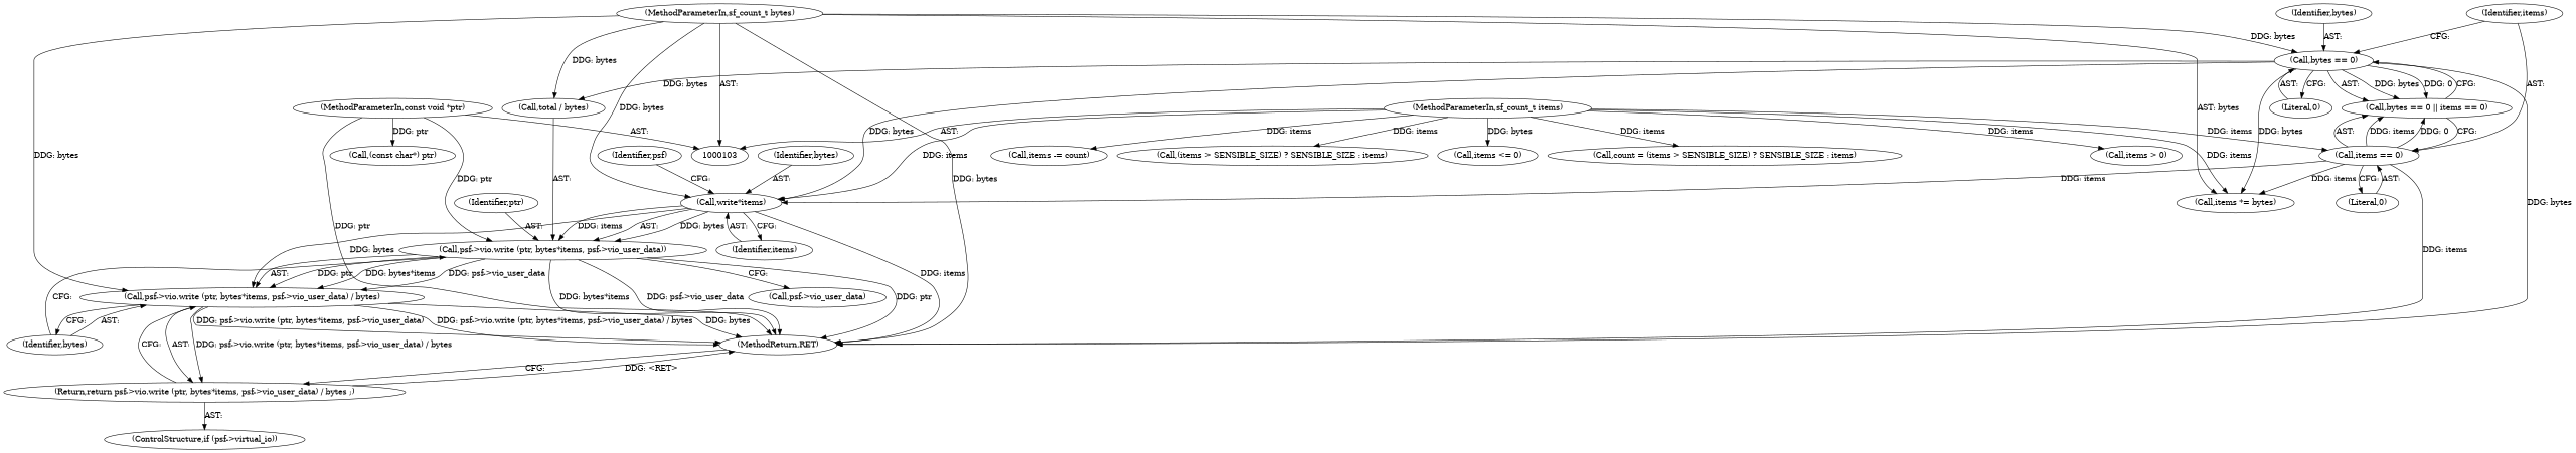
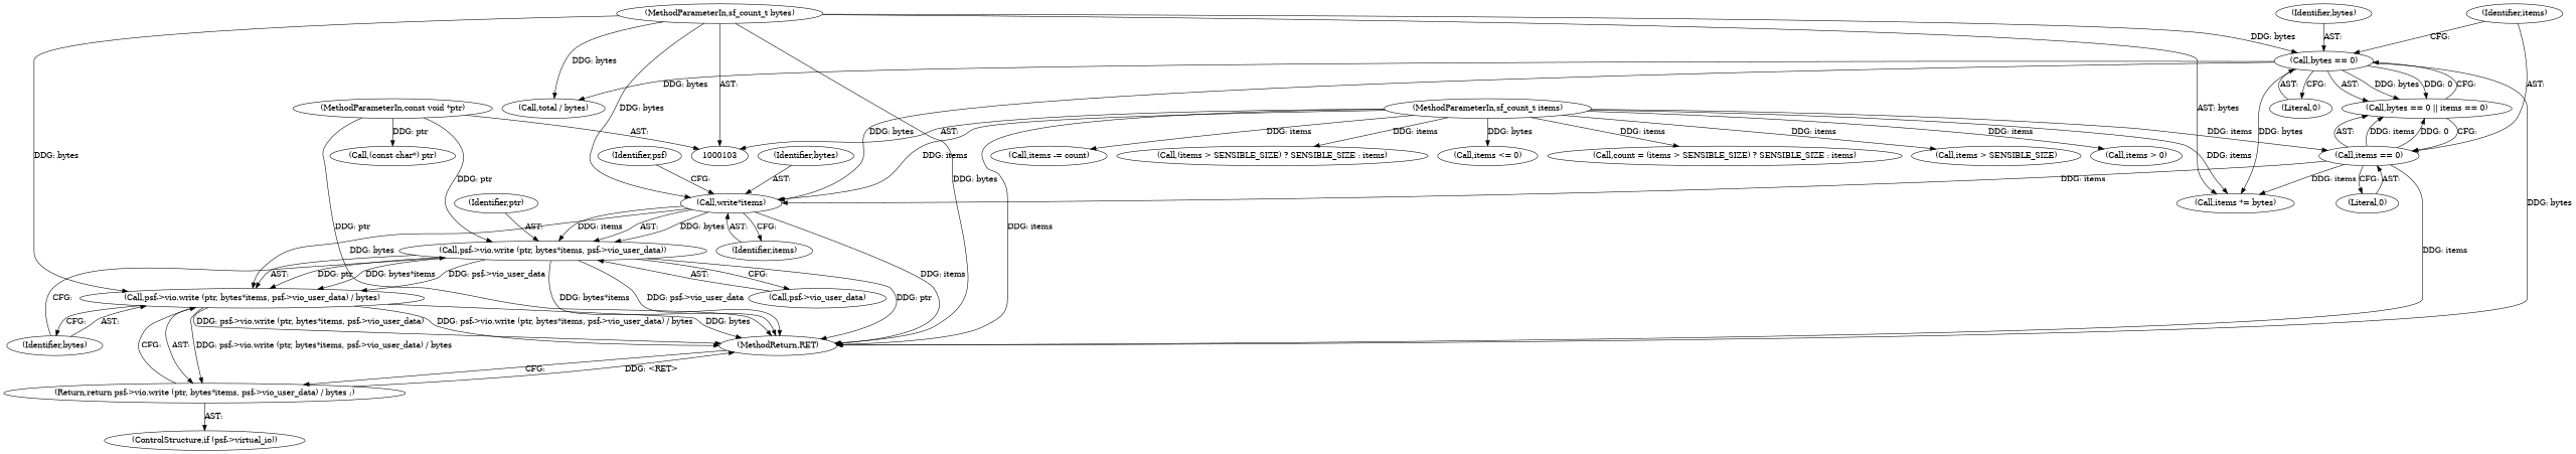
  digraph {
    n1 [label="(Call,psf->vio.write (ptr, bytes*items, psf->vio_user_data))"]
    n2 [label="(Call,psf->vio.write (ptr, bytes*items, psf->vio_user_data) / bytes)"]
    n3 [label="(Call,psf->vio_user_data)"]
    n4 [label="(MethodReturn,RET)"]
    n5 [label="(Return,return psf->vio.write (ptr, bytes*items, psf->vio_user_data) / bytes ;)"]
    n6 [label="(Identifier,bytes)"]
    n7 [label="(MethodParameterIn,const void *ptr)"]
    n8 [label="(Call,(const char*) ptr)"]
    1000103
    n10 [label="(Call,write*items)"]
    n11 [label="(Identifier,items)"]
    n12 [label="(Call,bytes == 0)"]
    n13 [label="(Call,bytes == 0 || items == 0)"]
    n14 [label="(Literal,0)"]
    n15 [label="(Call,total / bytes)"]
    n16 [label="(Call,items *= bytes)"]
    n17 [label="(Call,items == 0)"]
    n18 [label="(MethodParameterIn,sf_count_t bytes)"]
    n19 [label="(Literal,0)"]
    n20 [label="(MethodParameterIn,sf_count_t items)"]
+   n21 [label="(Call,items > SENSIBLE_SIZE)"]
    n22 [label="(Call,items > 0)"]
    n23 [label="(Call,items -= count)"]
    n24 [label="(Call,(items > SENSIBLE_SIZE) ? SENSIBLE_SIZE : items)"]
    n25 [label="(Call,items <= 0)"]
    n26 [label="(Call,count = (items > SENSIBLE_SIZE) ? SENSIBLE_SIZE : items)"]
    n27 [label="(ControlStructure,if (psf->virtual_io))"]
    n28 [label="(Identifier,bytes)"]
    n29 [label="(Identifier,psf)"]
    n30 [label="(Identifier,items)"]
    n31 [label="(Identifier,bytes)"]
    n32 [label="(Identifier,ptr)"]
    n1 -> n2 [label="AST: "]
    n1 -> n2 [label="DDG: ptr"]
    n1 -> n2 [label="DDG: bytes*items"]
    n1 -> n2 [label="DDG: psf->vio_user_data"]
    n1 -> n3 [label="CFG: "]
    n1 -> n4 [label="DDG: bytes*items"]
    n1 -> n4 [label="DDG: psf->vio_user_data"]
    n1 -> n4 [label="DDG: ptr"]
    n2 -> n4 [label="DDG: psf->vio.write (ptr, bytes*items, psf->vio_user_data)"]
    n2 -> n4 [label="DDG: psf->vio.write (ptr, bytes*items, psf->vio_user_data) / bytes"]
    n2 -> n4 [label="DDG: bytes"]
    n2 -> n5 [label="AST: "]
    n2 -> n5 [label="DDG: psf->vio.write (ptr, bytes*items, psf->vio_user_data) / bytes"]
    n2 -> n6 [label="CFG: "]
-   n15 -> n1 [label="AST: "]
+   n3 -> n1 [label="AST: "]
    n4 -> n5 [label="CFG: "]
    n5 -> n2 [label="CFG: "]
    n5 -> n4 [label="DDG: <RET>"]
    n5 -> n27 [label="AST: "]
    n6 -> n1 [label="CFG: "]
    n6 -> n2 [label="AST: "]
    n7 -> n1 [label="DDG: ptr"]
    n7 -> n4 [label="DDG: ptr"]
    n7 -> n8 [label="DDG: ptr"]
    n7 -> 1000103 [label="AST: "]
    n10 -> n1 [label="AST: "]
    n10 -> n1 [label="DDG: bytes"]
    n10 -> n1 [label="DDG: items"]
    n10 -> n2 [label="DDG: bytes"]
    n10 -> n4 [label="DDG: items"]
    n10 -> n11 [label="CFG: "]
    n11 -> n10 [label="AST: "]
    n12 -> n4 [label="DDG: bytes"]
    n12 -> n10 [label="DDG: bytes"]
    n12 -> n13 [label="AST: "]
    n12 -> n13 [label="DDG: bytes"]
    n12 -> n13 [label="DDG: 0"]
    n12 -> n14 [label="CFG: "]
    n12 -> n15 [label="DDG: bytes"]
    n12 -> n16 [label="DDG: bytes"]
    n13 -> n12 [label="CFG: "]
    n13 -> n17 [label="CFG: "]
    n14 -> n12 [label="AST: "]
    n17 -> n4 [label="DDG: items"]
    n17 -> n10 [label="DDG: items"]
    n17 -> n13 [label="AST: "]
    n17 -> n13 [label="DDG: items"]
    n17 -> n13 [label="DDG: 0"]
    n17 -> n16 [label="DDG: items"]
    n17 -> n19 [label="CFG: "]
    n18 -> n2 [label="DDG: bytes"]
    n18 -> n4 [label="DDG: bytes"]
    n18 -> 1000103 [label="AST: "]
    n18 -> n10 [label="DDG: bytes"]
    n18 -> n12 [label="DDG: bytes"]
    n18 -> n15 [label="DDG: bytes"]
    n18 -> n16 [label="AST: bytes"]
    n19 -> n17 [label="AST: "]
+   n20 -> n4 [label="DDG: items"]
    n20 -> 1000103 [label="AST: "]
    n20 -> n10 [label="DDG: items"]
    n20 -> n16 [label="DDG: items"]
    n20 -> n17 [label="DDG: items"]
+   n20 -> n21 [label="DDG: items"]
    n20 -> n22 [label="DDG: items"]
    n20 -> n23 [label="DDG: items"]
    n20 -> n24 [label="DDG: items"]
    n20 -> n25 [label="DDG: bytes"]
    n20 -> n26 [label="DDG: items"]
    n28 -> n12 [label="AST: "]
    n29 -> n10 [label="CFG: "]
    n30 -> n12 [label="CFG: "]
    n30 -> n17 [label="AST: "]
    n31 -> n10 [label="AST: "]
    n32 -> n1 [label="AST: "]
  }
